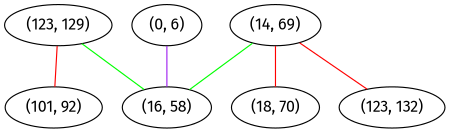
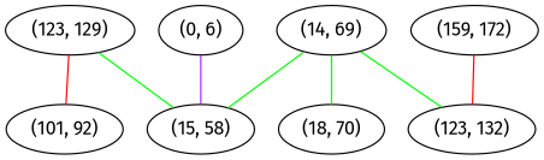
  graph {
    fontname="Fira Sans"
    node [fontname="Fira Sans"]
    edge [color=green fontname="Fira Sans" weight=1]
    "(123, 129)"
-   "(16, 58)"
+   "(16, 58)" [label="(15, 58)"]
    "(101, 92)"
    "(14, 69)"
    "(123, 132)"
    n6 [label="(18, 70)"]
+   "(159, 172)"
    n8 [label="(0, 6)"]
    "(123, 129)" -- "(16, 58)" [weight=2]
    "(123, 129)" -- "(101, 92)" [color=red]
    "(14, 69)" -- "(16, 58)"
-   "(14, 69)" -- "(123, 132)" [color=red weight=2]
-   "(14, 69)" -- n6 [color=red]
+   "(14, 69)" -- "(123, 132)" [weight=2]
+   "(14, 69)" -- n6
+   "(159, 172)" -- "(123, 132)" [color=red]
    n8 -- "(16, 58)" [color=purple weight=4]
  }
